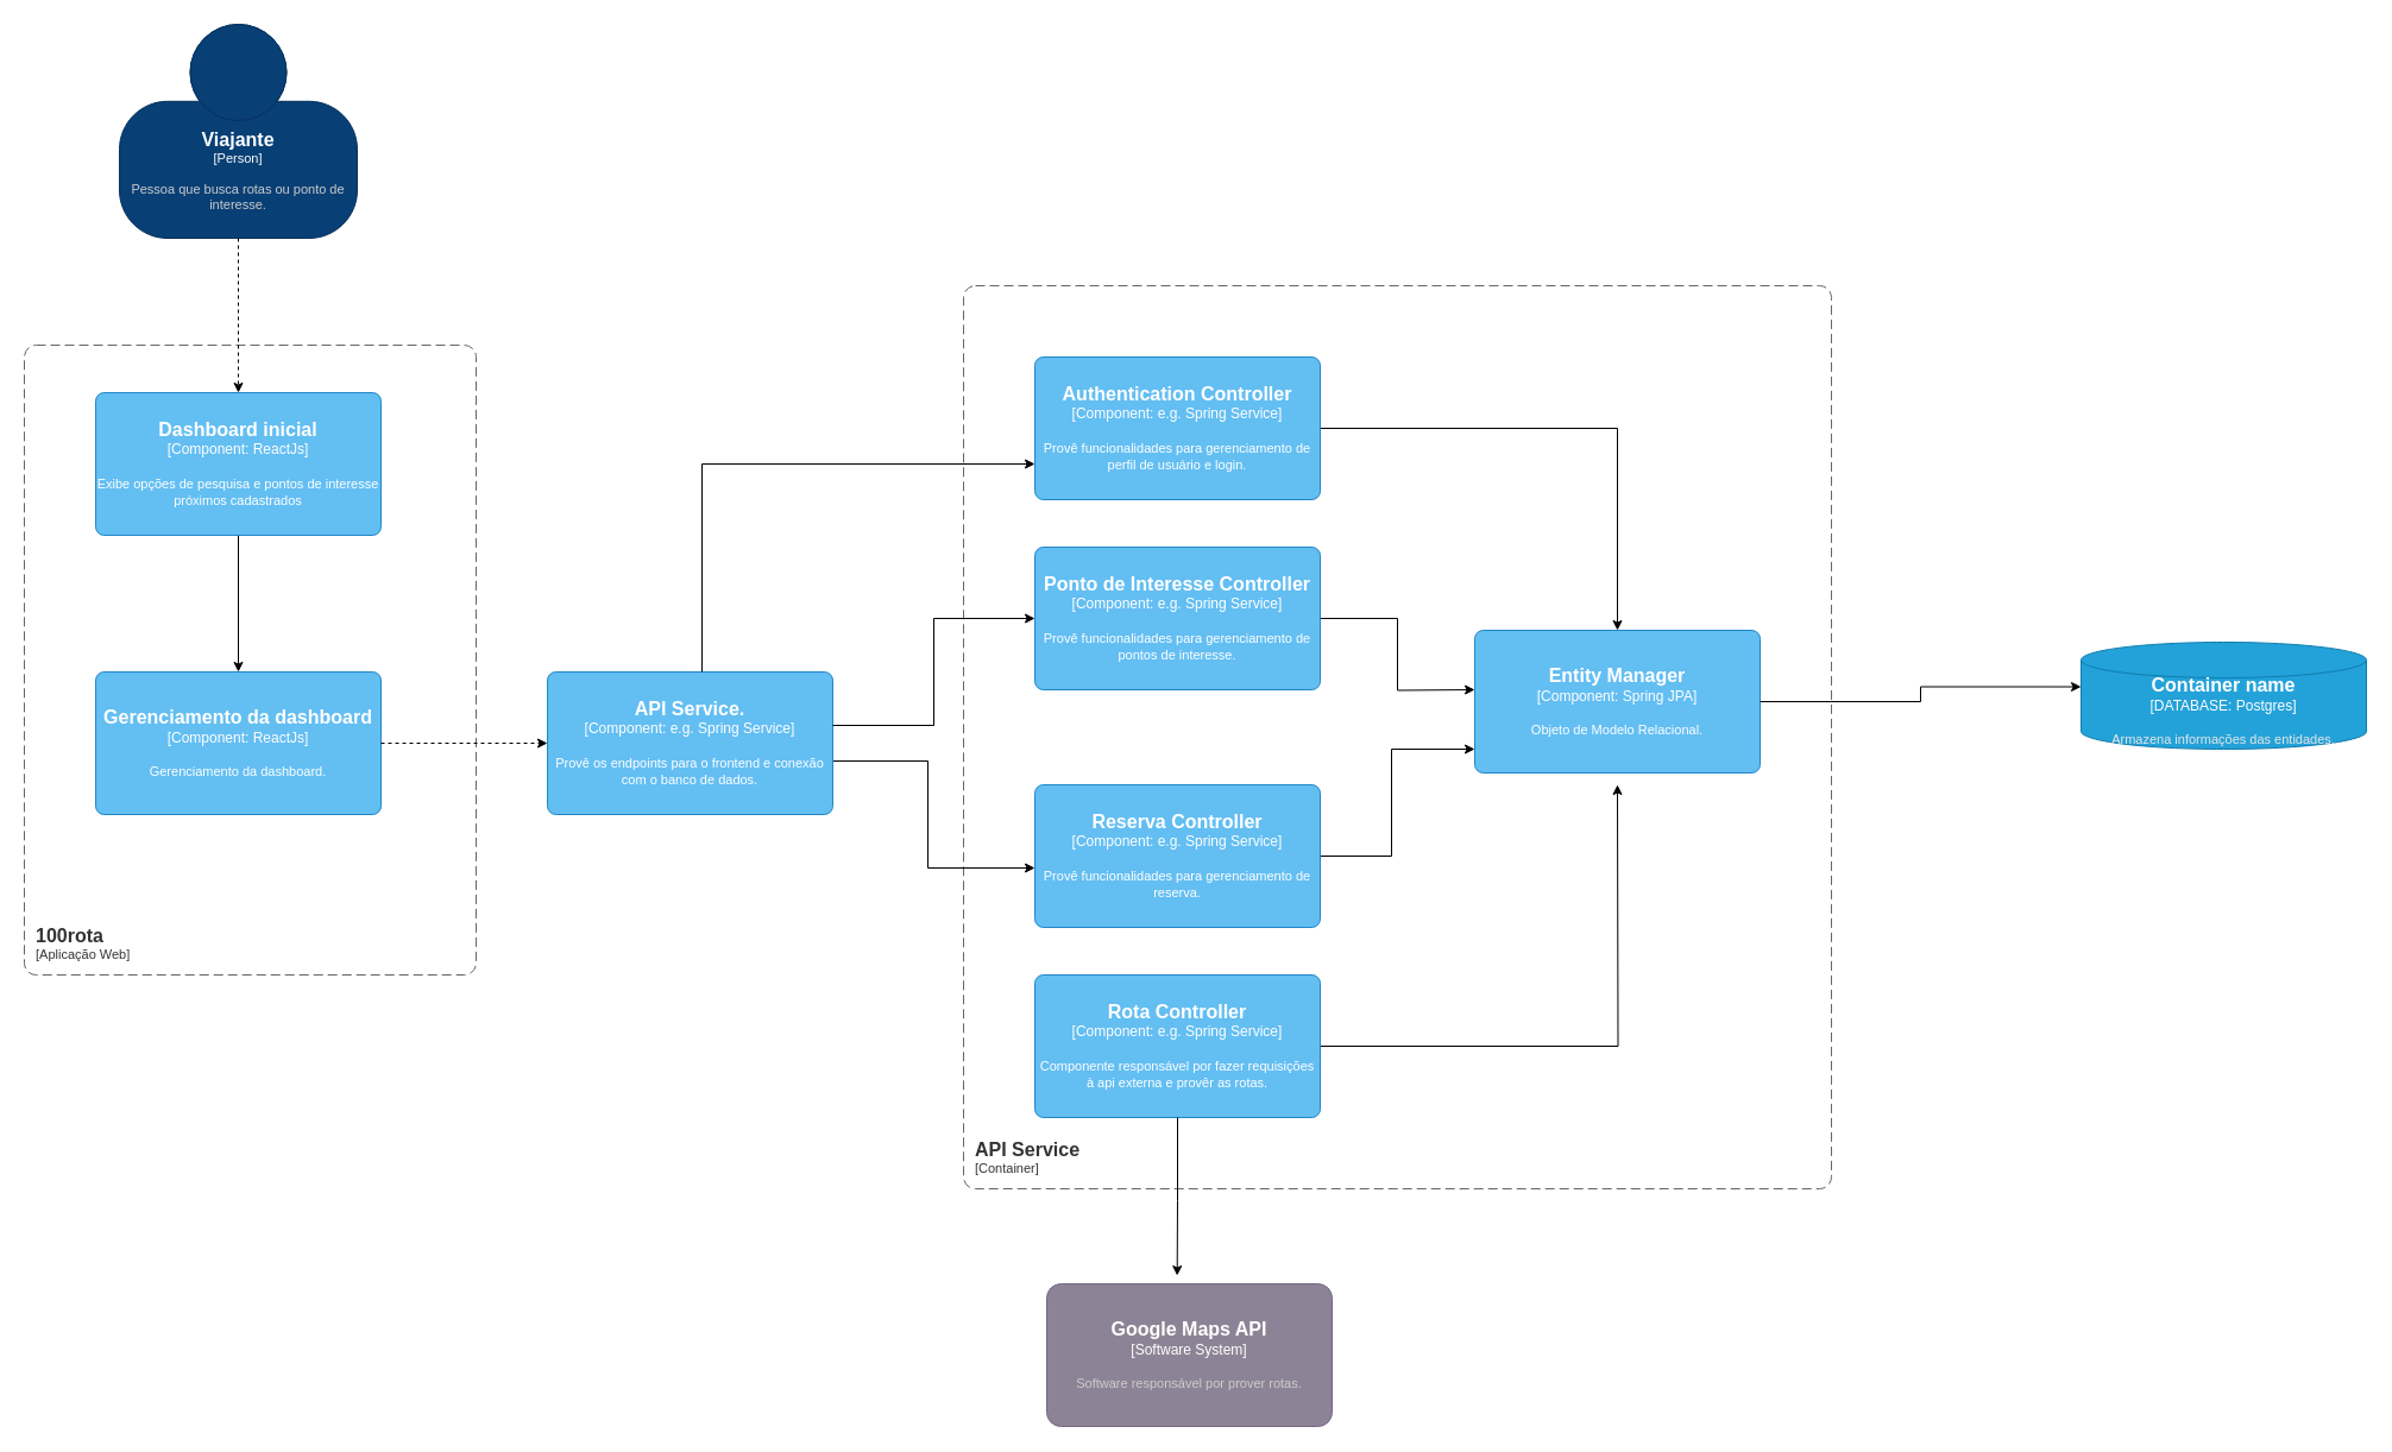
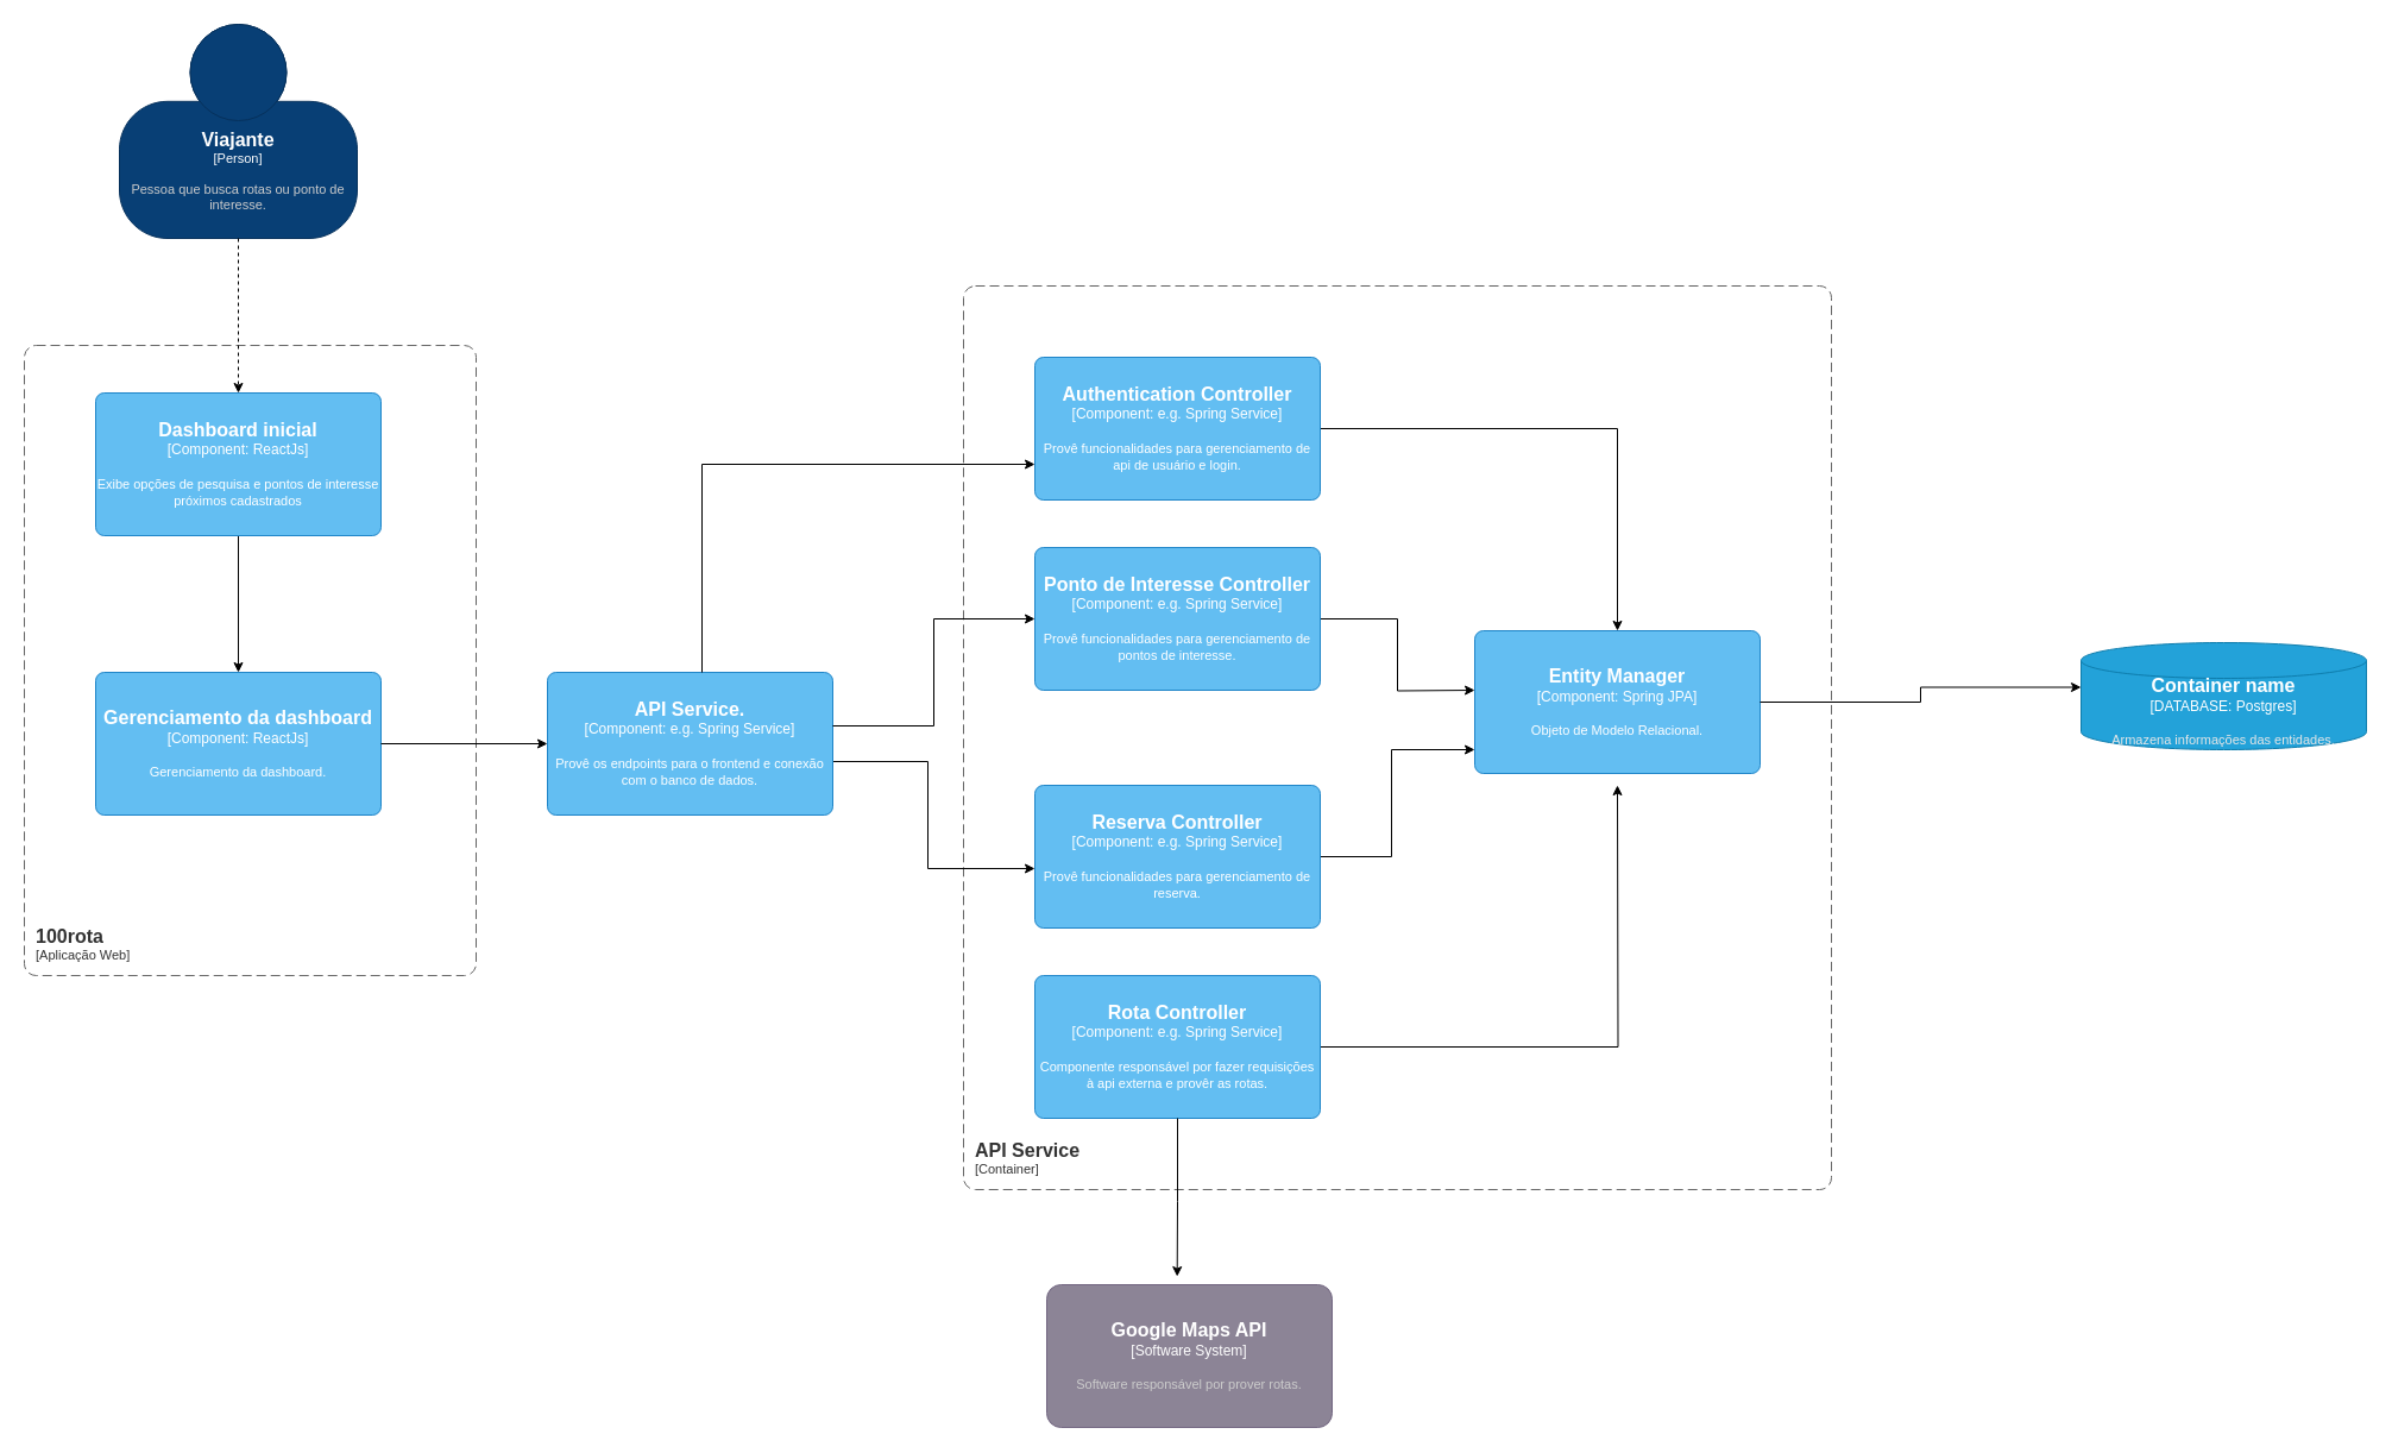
  <mxCell id="0" />
  <mxCell id="1" parent="0" />
  <mxCell id="2" value="&lt;font style=&quot;font-size: 16px&quot;&gt;&lt;b&gt;Viajante&lt;/b&gt;&lt;/font&gt;&lt;div&gt;[Person]&lt;/div&gt;&lt;br&gt;&lt;div&gt;&lt;font style=&quot;font-size: 11px&quot;&gt;&lt;font color=&quot;#cccccc&quot;&gt;Pessoa que busca rotas ou ponto de interesse.&lt;/font&gt;&lt;/div&gt;" style="html=1;fontSize=11;dashed=0;whiteSpace=wrap;fillColor=#083F75;strokeColor=#06315C;fontColor=#ffffff;shape=mxgraph.c4.person2;align=center;metaEdit=1;points=[[0.5,0,0],[1,0.5,0],[1,0.75,0],[0.75,1,0],[0.5,1,0],[0.25,1,0],[0,0.75,0],[0,0.5,0]];resizable=0;" vertex="1" parent="1"><mxGeometry x="100" y="20" width="200" height="180" as="geometry" /></mxCell>
  <mxCell id="3" value="&lt;font style=&quot;font-size: 16px&quot;&gt;&lt;b&gt;&lt;div style=&quot;text-align: left&quot;&gt;100rota&lt;/div&gt;&lt;/b&gt;&lt;/font&gt;&lt;div style=&quot;text-align: left&quot;&gt;[Aplicação Web]&lt;/div&gt;" style="rounded=1;fontSize=11;whiteSpace=wrap;html=1;dashed=1;arcSize=20;fillColor=none;strokeColor=#666666;fontColor=#333333;labelBackgroundColor=none;align=left;verticalAlign=bottom;labelBorderColor=none;spacingTop=0;spacing=10;dashPattern=8 4;metaEdit=1;rotatable=0;perimeter=rectanglePerimeter;noLabel=0;labelPadding=0;allowArrows=0;connectable=0;expand=0;recursiveResize=0;editable=1;pointerEvents=0;absoluteArcSize=1;points=[[0.25,0,0],[0.5,0,0],[0.75,0,0],[1,0.25,0],[1,0.5,0],[1,0.75,0],[0.75,1,0],[0.5,1,0],[0.25,1,0],[0,0.75,0],[0,0.5,0],[0,0.25,0]];" vertex="1" parent="1"><mxGeometry x="20" y="290" width="380" height="530" as="geometry" /></mxCell>
  <mxCell id="4" style="edgeStyle=orthogonalEdgeStyle;rounded=0;orthogonalLoop=1;jettySize=auto;html=1;exitX=0.5;exitY=1;exitDx=0;exitDy=0;exitPerimeter=0;" edge="1" parent="1" source="5" target="6"><mxGeometry relative="1" as="geometry" /></mxCell>
  <mxCell id="5" value="&lt;font style=&quot;font-size: 16px&quot;&gt;&lt;b&gt;Dashboard inicial&lt;/b&gt;&lt;/font&gt;&lt;div&gt;[Component: ReactJs]&lt;/div&gt;&lt;br&gt;&lt;div&gt;&lt;font style=&quot;font-size: 11px&quot;&gt;Exibe opções de pesquisa e pontos de interesse próximos cadastrados &lt;/font&gt;&lt;/div&gt;" style="rounded=1;whiteSpace=wrap;html=1;labelBackgroundColor=none;fillColor=#63BEF2;fontColor=#ffffff;align=center;arcSize=6;strokeColor=#2086C9;metaEdit=1;resizable=0;points=[[0.25,0,0],[0.5,0,0],[0.75,0,0],[1,0.25,0],[1,0.5,0],[1,0.75,0],[0.75,1,0],[0.5,1,0],[0.25,1,0],[0,0.75,0],[0,0.5,0],[0,0.25,0]];" vertex="1" parent="1"><mxGeometry x="80" y="330" width="240" height="120" as="geometry" /></mxCell>
  <mxCell id="6" value="&lt;font style=&quot;font-size: 16px&quot;&gt;&lt;b&gt;Gerenciamento da dashboard&lt;/b&gt;&lt;/font&gt;&lt;div&gt;[Component: ReactJs]&lt;/div&gt;&lt;br&gt;&lt;div&gt;&lt;font style=&quot;font-size: 11px&quot;&gt;Gerenciamento da dashboard. &lt;/font&gt;&lt;/div&gt;" style="rounded=1;whiteSpace=wrap;html=1;labelBackgroundColor=none;fillColor=#63BEF2;fontColor=#ffffff;align=center;arcSize=6;strokeColor=#2086C9;metaEdit=1;resizable=0;points=[[0.25,0,0],[0.5,0,0],[0.75,0,0],[1,0.25,0],[1,0.5,0],[1,0.75,0],[0.75,1,0],[0.5,1,0],[0.25,1,0],[0,0.75,0],[0,0.5,0],[0,0.25,0]];" vertex="1" parent="1"><mxGeometry x="80" y="565" width="240" height="120" as="geometry" /></mxCell>
  <mxCell id="7" value="&lt;font style=&quot;font-size: 16px&quot;&gt;&lt;b&gt;&lt;div style=&quot;text-align: left&quot;&gt;API Service&lt;/div&gt;&lt;/b&gt;&lt;/font&gt;&lt;div style=&quot;text-align: left&quot;&gt;[Container]&lt;/div&gt;" style="rounded=1;fontSize=11;whiteSpace=wrap;html=1;dashed=1;arcSize=20;fillColor=none;strokeColor=#666666;fontColor=#333333;labelBackgroundColor=none;align=left;verticalAlign=bottom;labelBorderColor=none;spacingTop=0;spacing=10;dashPattern=8 4;metaEdit=1;rotatable=0;perimeter=rectanglePerimeter;noLabel=0;labelPadding=0;allowArrows=0;connectable=0;expand=0;recursiveResize=0;editable=1;pointerEvents=0;absoluteArcSize=1;points=[[0.25,0,0],[0.5,0,0],[0.75,0,0],[1,0.25,0],[1,0.5,0],[1,0.75,0],[0.75,1,0],[0.5,1,0],[0.25,1,0],[0,0.75,0],[0,0.5,0],[0,0.25,0]];" vertex="1" parent="1"><mxGeometry x="810" y="240" width="730" height="760" as="geometry" /></mxCell>
  <mxCell id="8" style="edgeStyle=orthogonalEdgeStyle;rounded=0;orthogonalLoop=1;jettySize=auto;html=1;" edge="1" parent="1" source="9"><mxGeometry relative="1" as="geometry"><mxPoint x="870" y="730" as="targetPoint" /><Array as="points"><mxPoint x="780" y="640" /><mxPoint x="780" y="730" /></Array></mxGeometry></mxCell>
  <mxCell id="9" value="&lt;font style=&quot;font-size: 16px&quot;&gt;&lt;b&gt;API Service.&lt;/b&gt;&lt;/font&gt;&lt;div&gt;[Component: e.g. Spring Service]&lt;/div&gt;&lt;br&gt;&lt;div&gt;&lt;font style=&quot;font-size: 11px&quot;&gt;Provê os endpoints para o frontend e conexão com o banco de dados.&lt;/font&gt;&lt;/div&gt;" style="rounded=1;whiteSpace=wrap;html=1;labelBackgroundColor=none;fillColor=#63BEF2;fontColor=#ffffff;align=center;arcSize=6;strokeColor=#2086C9;metaEdit=1;resizable=0;points=[[0.25,0,0],[0.5,0,0],[0.75,0,0],[1,0.25,0],[1,0.5,0],[1,0.75,0],[0.75,1,0],[0.5,1,0],[0.25,1,0],[0,0.75,0],[0,0.5,0],[0,0.25,0]];" vertex="1" parent="1"><mxGeometry x="460" y="565" width="240" height="120" as="geometry" /></mxCell>
  <mxCell id="10" style="edgeStyle=orthogonalEdgeStyle;rounded=0;orthogonalLoop=1;jettySize=auto;html=1;" edge="1" parent="1" source="11"><mxGeometry relative="1" as="geometry"><mxPoint x="1360" y="660" as="targetPoint" /></mxGeometry></mxCell>
  <mxCell id="11" value="&lt;font style=&quot;font-size: 16px&quot;&gt;&lt;b&gt;Rota Controller&lt;/b&gt;&lt;/font&gt;&lt;div&gt;[Component: e.g. Spring Service]&lt;/div&gt;&lt;br&gt;&lt;div&gt;&lt;font style=&quot;font-size: 11px&quot;&gt;Componente responsável por fazer requisições à api externa e provêr as rotas.&lt;/font&gt;&lt;/div&gt;" style="rounded=1;whiteSpace=wrap;html=1;labelBackgroundColor=none;fillColor=#63BEF2;fontColor=#ffffff;align=center;arcSize=6;strokeColor=#2086C9;metaEdit=1;resizable=0;points=[[0.25,0,0],[0.5,0,0],[0.75,0,0],[1,0.25,0],[1,0.5,0],[1,0.75,0],[0.75,1,0],[0.5,1,0],[0.25,1,0],[0,0.75,0],[0,0.5,0],[0,0.25,0]];" vertex="1" parent="1"><mxGeometry x="870" y="820" width="240" height="120" as="geometry" /></mxCell>
  <mxCell id="12" style="edgeStyle=orthogonalEdgeStyle;rounded=0;orthogonalLoop=1;jettySize=auto;html=1;" edge="1" parent="1" source="13"><mxGeometry relative="1" as="geometry"><mxPoint x="1240" y="580" as="targetPoint" /></mxGeometry></mxCell>
  <mxCell id="13" value="&lt;font style=&quot;font-size: 16px&quot;&gt;&lt;b&gt;Ponto de Interesse Controller&lt;/b&gt;&lt;/font&gt;&lt;div&gt;[Component: e.g. Spring Service]&lt;/div&gt;&lt;br&gt;&lt;div&gt;&lt;font style=&quot;font-size: 11px&quot;&gt;Provê funcionalidades para gerenciamento de pontos de interesse.&lt;/font&gt;&lt;/div&gt;" style="rounded=1;whiteSpace=wrap;html=1;labelBackgroundColor=none;fillColor=#63BEF2;fontColor=#ffffff;align=center;arcSize=6;strokeColor=#2086C9;metaEdit=1;resizable=0;points=[[0.25,0,0],[0.5,0,0],[0.75,0,0],[1,0.25,0],[1,0.5,0],[1,0.75,0],[0.75,1,0],[0.5,1,0],[0.25,1,0],[0,0.75,0],[0,0.5,0],[0,0.25,0]];" vertex="1" parent="1"><mxGeometry x="870" y="460" width="240" height="120" as="geometry" /></mxCell>
  <mxCell id="14" style="edgeStyle=orthogonalEdgeStyle;rounded=0;orthogonalLoop=1;jettySize=auto;html=1;" edge="1" parent="1" source="15" target="20"><mxGeometry relative="1" as="geometry" /></mxCell>
- <mxCell id="15" value="&lt;font style=&quot;font-size: 16px&quot;&gt;&lt;b&gt;Authentication Controller&lt;/b&gt;&lt;/font&gt;&lt;div&gt;[Component: e.g. Spring Service]&lt;/div&gt;&lt;br&gt;&lt;div&gt;&lt;font style=&quot;font-size: 11px&quot;&gt;Provê funcionalidades para gerenciamento de perfil de usuário e login.&lt;/font&gt;&lt;/div&gt;" style="rounded=1;whiteSpace=wrap;html=1;labelBackgroundColor=none;fillColor=#63BEF2;fontColor=#ffffff;align=center;arcSize=6;strokeColor=#2086C9;metaEdit=1;resizable=0;points=[[0.25,0,0],[0.5,0,0],[0.75,0,0],[1,0.25,0],[1,0.5,0],[1,0.75,0],[0.75,1,0],[0.5,1,0],[0.25,1,0],[0,0.75,0],[0,0.5,0],[0,0.25,0]];" vertex="1" parent="1"><mxGeometry x="870" y="300" width="240" height="120" as="geometry" /></mxCell>
+ <mxCell id="15" value="&lt;font style=&quot;font-size: 16px&quot;&gt;&lt;b&gt;Authentication Controller&lt;/b&gt;&lt;/font&gt;&lt;div&gt;[Component: e.g. Spring Service]&lt;/div&gt;&lt;br&gt;&lt;div&gt;&lt;font style=&quot;font-size: 11px&quot;&gt;Provê funcionalidades para gerenciamento de api de usuário e login.&lt;/font&gt;&lt;/div&gt;" style="rounded=1;whiteSpace=wrap;html=1;labelBackgroundColor=none;fillColor=#63BEF2;fontColor=#ffffff;align=center;arcSize=6;strokeColor=#2086C9;metaEdit=1;resizable=0;points=[[0.25,0,0],[0.5,0,0],[0.75,0,0],[1,0.25,0],[1,0.5,0],[1,0.75,0],[0.75,1,0],[0.5,1,0],[0.25,1,0],[0,0.75,0],[0,0.5,0],[0,0.25,0]];" vertex="1" parent="1"><mxGeometry x="870" y="300" width="240" height="120" as="geometry" /></mxCell>
  <mxCell id="16" style="edgeStyle=orthogonalEdgeStyle;rounded=0;orthogonalLoop=1;jettySize=auto;html=1;entryX=0;entryY=0.75;entryDx=0;entryDy=0;entryPerimeter=0;" edge="1" parent="1" source="9" target="15"><mxGeometry relative="1" as="geometry"><Array as="points"><mxPoint x="590" y="390" /></Array></mxGeometry></mxCell>
  <mxCell id="17" style="edgeStyle=orthogonalEdgeStyle;rounded=0;orthogonalLoop=1;jettySize=auto;html=1;entryX=0;entryY=0.5;entryDx=0;entryDy=0;entryPerimeter=0;" edge="1" parent="1" target="13"><mxGeometry relative="1" as="geometry"><mxPoint x="700" y="610" as="sourcePoint" /><Array as="points"><mxPoint x="700" y="610" /><mxPoint x="785" y="610" /><mxPoint x="785" y="520" /></Array></mxGeometry></mxCell>
  <mxCell id="18" style="edgeStyle=orthogonalEdgeStyle;rounded=0;orthogonalLoop=1;jettySize=auto;html=1;" edge="1" parent="1" source="19"><mxGeometry relative="1" as="geometry"><mxPoint x="1240" y="630" as="targetPoint" /><Array as="points"><mxPoint x="1170" y="720" /><mxPoint x="1170" y="630" /></Array></mxGeometry></mxCell>
  <mxCell id="19" value="&lt;font style=&quot;font-size: 16px&quot;&gt;&lt;b&gt;Reserva Controller&lt;/b&gt;&lt;/font&gt;&lt;div&gt;[Component: e.g. Spring Service]&lt;/div&gt;&lt;br&gt;&lt;div&gt;&lt;font style=&quot;font-size: 11px&quot;&gt;Provê funcionalidades para gerenciamento de reserva.&lt;/font&gt;&lt;/div&gt;" style="rounded=1;whiteSpace=wrap;html=1;labelBackgroundColor=none;fillColor=#63BEF2;fontColor=#ffffff;align=center;arcSize=6;strokeColor=#2086C9;metaEdit=1;resizable=0;points=[[0.25,0,0],[0.5,0,0],[0.75,0,0],[1,0.25,0],[1,0.5,0],[1,0.75,0],[0.75,1,0],[0.5,1,0],[0.25,1,0],[0,0.75,0],[0,0.5,0],[0,0.25,0]];" vertex="1" parent="1"><mxGeometry x="870" y="660" width="240" height="120" as="geometry" /></mxCell>
  <mxCell id="20" value="&lt;font style=&quot;font-size: 16px&quot;&gt;&lt;b&gt;Entity Manager&lt;/b&gt;&lt;/font&gt;&lt;div&gt;[Component: Spring JPA]&lt;/div&gt;&lt;br&gt;&lt;div&gt;&lt;font style=&quot;font-size: 11px&quot;&gt;Objeto de Modelo Relacional.&lt;/font&gt;&lt;/div&gt;" style="rounded=1;whiteSpace=wrap;html=1;labelBackgroundColor=none;fillColor=#63BEF2;fontColor=#ffffff;align=center;arcSize=6;strokeColor=#2086C9;metaEdit=1;resizable=0;points=[[0.25,0,0],[0.5,0,0],[0.75,0,0],[1,0.25,0],[1,0.5,0],[1,0.75,0],[0.75,1,0],[0.5,1,0],[0.25,1,0],[0,0.75,0],[0,0.5,0],[0,0.25,0]];" vertex="1" parent="1"><mxGeometry x="1240" y="530" width="240" height="120" as="geometry" /></mxCell>
  <mxCell id="21" style="edgeStyle=orthogonalEdgeStyle;rounded=0;orthogonalLoop=1;jettySize=auto;html=1;exitX=0.5;exitY=1;exitDx=0;exitDy=0;exitPerimeter=0;entryX=0.5;entryY=0;entryDx=0;entryDy=0;entryPerimeter=0;dashed=1;" edge="1" parent="1" source="2" target="5"><mxGeometry relative="1" as="geometry" /></mxCell>
- <mxCell id="22" style="edgeStyle=orthogonalEdgeStyle;rounded=0;orthogonalLoop=1;jettySize=auto;html=1;entryX=0;entryY=0.5;entryDx=0;entryDy=0;entryPerimeter=0;dashed=1;" edge="1" parent="1" source="6" target="9"><mxGeometry relative="1" as="geometry" /></mxCell>
+ <mxCell id="22" style="edgeStyle=orthogonalEdgeStyle;rounded=0;orthogonalLoop=1;jettySize=auto;html=1;entryX=0;entryY=0.5;entryDx=0;entryDy=0;entryPerimeter=0;" edge="1" parent="1" source="6" target="9"><mxGeometry relative="1" as="geometry" /></mxCell>
  <mxCell id="23" value="&lt;font style=&quot;font-size: 16px&quot;&gt;&lt;b&gt;Google Maps API&lt;/b&gt;&lt;/font&gt;&lt;div&gt;[Software System]&lt;/div&gt;&lt;br&gt;&lt;div&gt;&lt;font style=&quot;font-size: 11px&quot;&gt;&lt;font color=&quot;#cccccc&quot;&gt;Software responsável por prover rotas.&lt;/font&gt;&lt;/div&gt;" style="rounded=1;whiteSpace=wrap;html=1;labelBackgroundColor=none;fillColor=#8C8496;fontColor=#ffffff;align=center;arcSize=10;strokeColor=#736782;metaEdit=1;resizable=0;points=[[0.25,0,0],[0.5,0,0],[0.75,0,0],[1,0.25,0],[1,0.5,0],[1,0.75,0],[0.75,1,0],[0.5,1,0],[0.25,1,0],[0,0.75,0],[0,0.5,0],[0,0.25,0]];" vertex="1" parent="1"><mxGeometry x="880" y="1080" width="240" height="120" as="geometry" /></mxCell>
  <mxCell id="24" style="edgeStyle=orthogonalEdgeStyle;rounded=0;orthogonalLoop=1;jettySize=auto;html=1;exitX=0.5;exitY=1;exitDx=0;exitDy=0;exitPerimeter=0;entryX=0.457;entryY=-0.058;entryDx=0;entryDy=0;entryPerimeter=0;" edge="1" parent="1" source="11" target="23"><mxGeometry relative="1" as="geometry" /></mxCell>
  <mxCell id="25" value="&lt;font style=&quot;font-size: 16px&quot;&gt;&lt;b&gt;Container name&lt;/b&gt;&lt;/font&gt;&lt;div&gt;[DATABASE:&amp;nbsp;Postgres]&lt;/div&gt;&lt;br&gt;&lt;div&gt;&lt;font style=&quot;font-size: 11px&quot;&gt;&lt;font color=&quot;#E6E6E6&quot;&gt;Armazena informações das entidades.&lt;/font&gt;&lt;/div&gt;" style="shape=cylinder3;size=15;whiteSpace=wrap;html=1;boundedLbl=1;rounded=0;labelBackgroundColor=none;fillColor=#23A2D9;fontSize=12;fontColor=#ffffff;align=center;strokeColor=#0E7DAD;metaEdit=1;points=[[0.5,0,0],[1,0.25,0],[1,0.5,0],[1,0.75,0],[0.5,1,0],[0,0.75,0],[0,0.5,0],[0,0.25,0]];resizable=0;" vertex="1" parent="1"><mxGeometry x="1750" y="540" width="240" height="90" as="geometry" /></mxCell>
  <mxCell id="26" style="edgeStyle=orthogonalEdgeStyle;rounded=0;orthogonalLoop=1;jettySize=auto;html=1;entryX=0;entryY=0.417;entryDx=0;entryDy=0;entryPerimeter=0;" edge="1" parent="1" source="20" target="25"><mxGeometry relative="1" as="geometry" /></mxCell>
